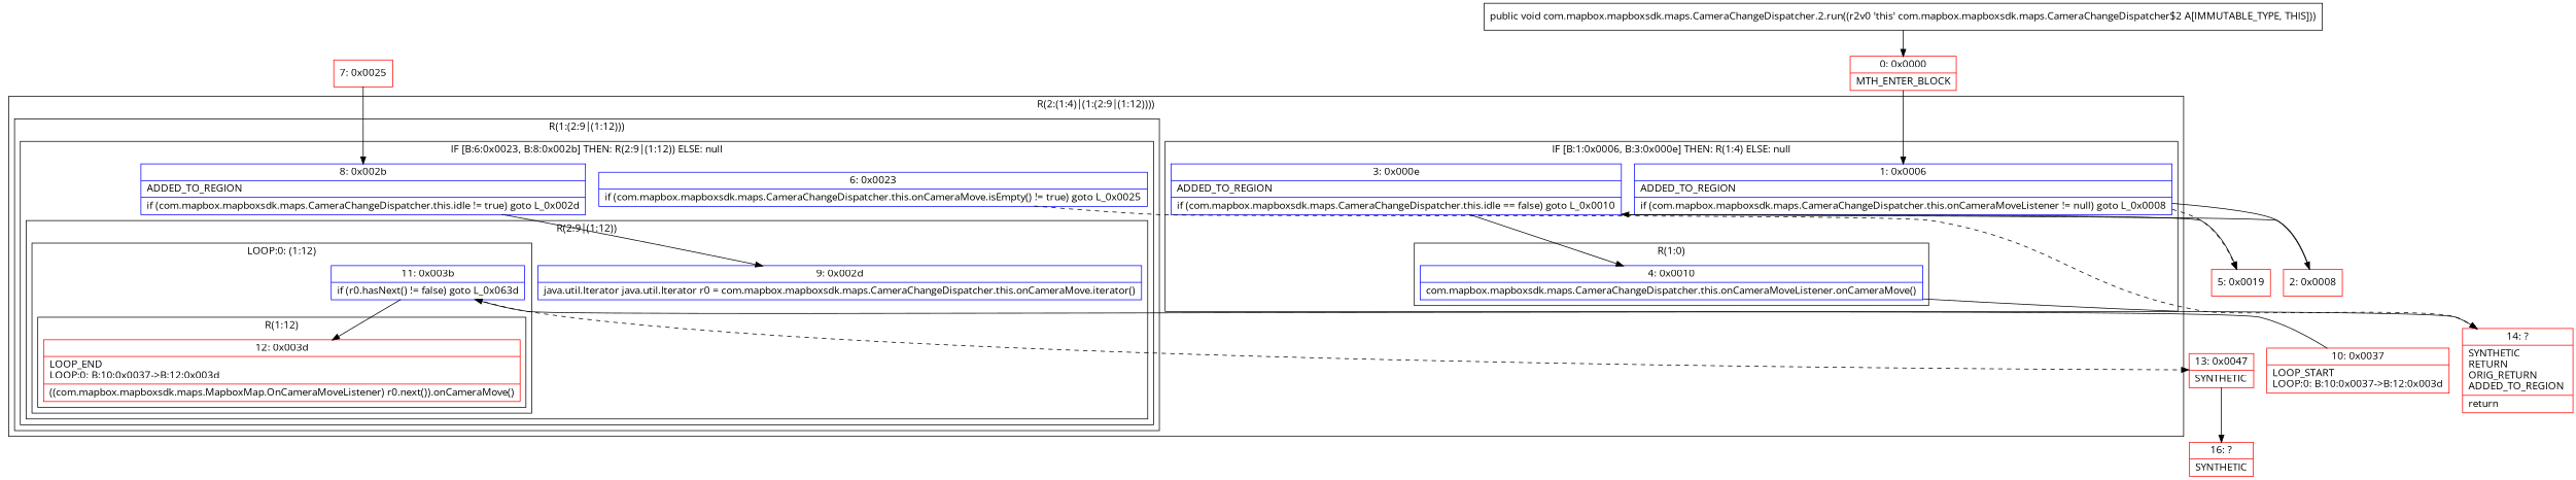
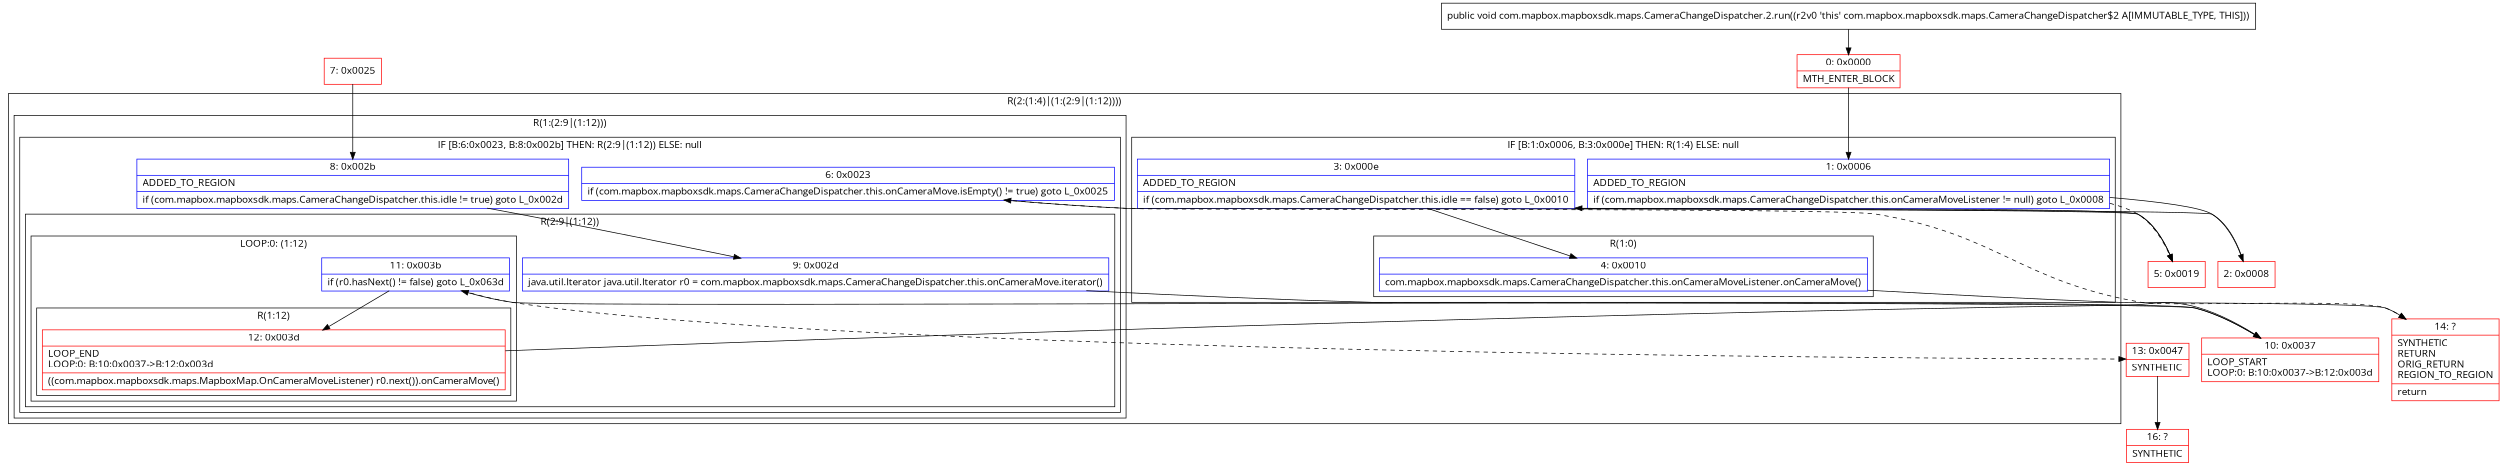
  digraph {
    fontname="Open Sans"
    node [color=red fontname="Open Sans" shape=record]
    edge [fontname="Open Sans"]
    n1 [color=blue label="{4\:\ 0x0010|com.mapbox.mapboxsdk.maps.CameraChangeDispatcher.this.onCameraMoveListener.onCameraMove()\l}"]
    n2 [color=blue label="{1\:\ 0x0006|ADDED_TO_REGION\l|if (com.mapbox.mapboxsdk.maps.CameraChangeDispatcher.this.onCameraMoveListener != null) goto L_0x0008\l}"]
    n3 [color=blue label="{3\:\ 0x000e|ADDED_TO_REGION\l|if (com.mapbox.mapboxsdk.maps.CameraChangeDispatcher.this.idle == false) goto L_0x0010\l}"]
    n4 [label="{12\:\ 0x003d|LOOP_END\lLOOP:0: B:10:0x0037\-\>B:12:0x003d\l|((com.mapbox.mapboxsdk.maps.MapboxMap.OnCameraMoveListener) r0.next()).onCameraMove()\l}"]
    n5 [color=blue label="{11\:\ 0x003b|if (r0.hasNext() != false) goto L_0x063d\l}"]
    n6 [color=blue label="{9\:\ 0x002d|java.util.Iterator java.util.Iterator r0 = com.mapbox.mapboxsdk.maps.CameraChangeDispatcher.this.onCameraMove.iterator()\l}"]
    n7 [color=blue label="{6\:\ 0x0023|if (com.mapbox.mapboxsdk.maps.CameraChangeDispatcher.this.onCameraMove.isEmpty() != true) goto L_0x0025\l}"]
    n8 [color=blue label="{8\:\ 0x002b|ADDED_TO_REGION\l|if (com.mapbox.mapboxsdk.maps.CameraChangeDispatcher.this.idle != true) goto L_0x002d\l}"]
-   n9 [label="{14\:\ ?|SYNTHETIC\lRETURN\lORIG_RETURN\lADDED_TO_REGION\l|return\l}"]
+   n9 [label="{14\:\ ?|SYNTHETIC\lRETURN\lORIG_RETURN\lREGION_TO_REGION\l|return\l}"]
    n10 [label="{2\:\ 0x0008}"]
    n11 [label="{5\:\ 0x0019}"]
    n12 [label="{10\:\ 0x0037|LOOP_START\lLOOP:0: B:10:0x0037\-\>B:12:0x003d\l}"]
    n13 [label="{13\:\ 0x0047|SYNTHETIC\l}"]
    n14 [label="{7\:\ 0x0025}"]
    n15 [label="{16\:\ ?|SYNTHETIC\l}"]
    n16 [label="{0\:\ 0x0000|MTH_ENTER_BLOCK\l}"]
    n17 [label="{public void com.mapbox.mapboxsdk.maps.CameraChangeDispatcher.2.run((r2v0 'this' com.mapbox.mapboxsdk.maps.CameraChangeDispatcher$2 A[IMMUTABLE_TYPE, THIS])) }" color=""]
    subgraph cluster_1 {
      label="R(2:(1:4)|(1:(2:9|(1:12))))"
      subgraph cluster_2 {
        label="IF [B:1:0x0006, B:3:0x000e] THEN: R(1:4) ELSE: null"
        n2
        n3
        subgraph cluster_3 {
          label="R(1:0)"
          n1
        }
      }
      subgraph cluster_4 {
        label="R(1:(2:9|(1:12)))"
        subgraph cluster_5 {
          label="IF [B:6:0x0023, B:8:0x002b] THEN: R(2:9|(1:12)) ELSE: null"
          n7
          n8
          subgraph cluster_6 {
            label="R(2:9|(1:12))"
            n6
            subgraph cluster_7 {
              label="LOOP:0: (1:12)"
              n5
              subgraph cluster_8 {
                label="R(1:12)"
                n4
              }
            }
          }
        }
      }
    }
    n1 -> n9
    n2 -> n10
    n2 -> n11 [style=dashed]
    n3 -> n1
    n3 -> n11 [style=solid]
+   n4 -> n12
    n5 -> n4
    n5 -> n13 [style=dashed]
+   n6 -> n12
    n7 -> n9 [style=dashed]
    n8 -> n6
    n10 -> n3
+   n11 -> n7
    n12 -> n5
    n13 -> n15
    n14 -> n8
    n16 -> n2
    n17 -> n16
  }
